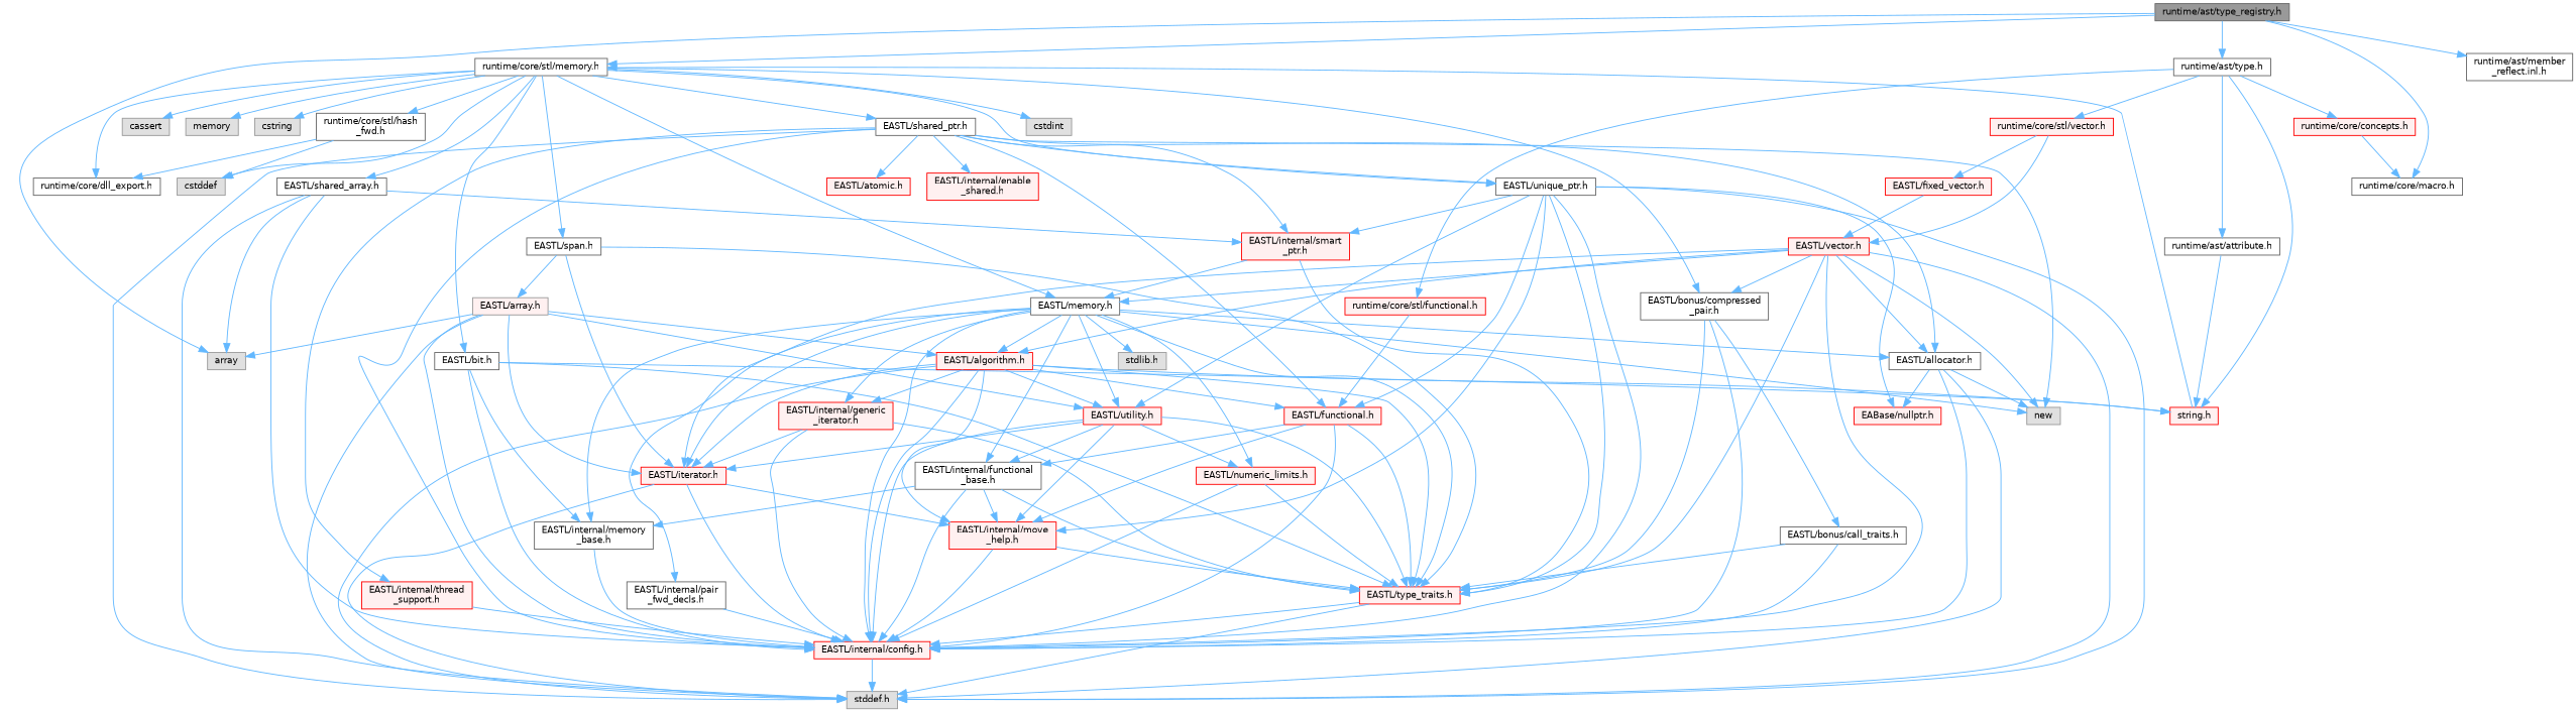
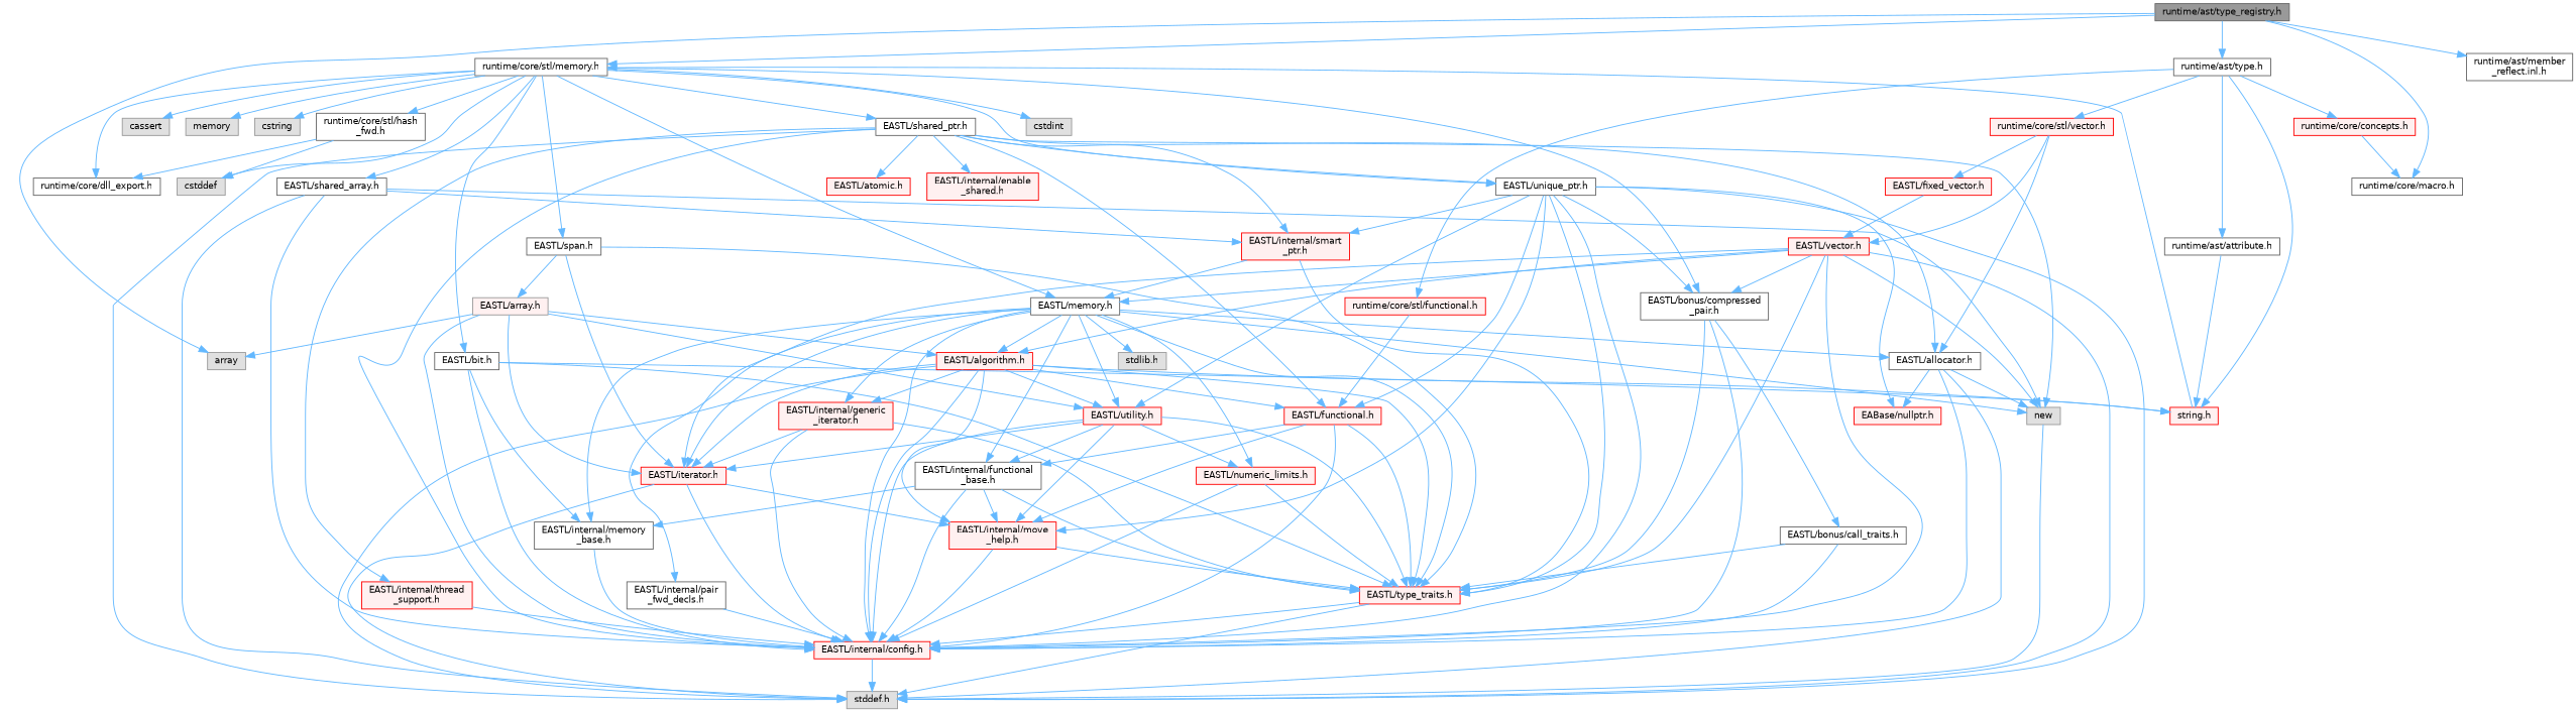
  digraph {
    fontname="DejaVu Sans"
    node [color=red fillcolor="#FFF0F0" fontname="DejaVu Sans" fontsize=10 shape=box style=filled]
    edge [color=steelblue1 fontname="DejaVu Sans" fontsize=10 labelfontname=Helvetica labelfontsize=10 style=solid]
    n1 [color=gray40 fillcolor=grey60 fontcolor=black height=0.2 label="runtime/ast/type_registry.h" width=0.4]
    n2 [color=grey60 fillcolor="#E0E0E0" height=0.2 label=array width=0.4]
    n3 [color=grey40 fillcolor=white height=0.2 label="runtime/core/stl/memory.h" width=0.4]
    n4 [color=grey40 fillcolor=white height=0.2 label="runtime/core/macro.h" width=0.4]
    n5 [color=grey40 fillcolor=white height=0.2 label="runtime/ast/type.h" width=0.4]
    n6 [color=grey40 fillcolor=white height=0.2 label="runtime/ast/member\l_reflect.inl.h" width=0.4]
    n7 [color=grey60 fillcolor="#E0E0E0" height=0.2 label=cstddef width=0.4]
    n8 [color=grey60 fillcolor="#E0E0E0" height=0.2 label=cstdint width=0.4]
    n9 [color=grey60 fillcolor="#E0E0E0" height=0.2 label=cassert width=0.4]
    n10 [color=grey60 fillcolor="#E0E0E0" height=0.2 label=memory width=0.4]
    n11 [color=grey60 fillcolor="#E0E0E0" height=0.2 label=cstring width=0.4]
    n12 [color=grey40 fillcolor=white height=0.2 label="EASTL/bit.h" width=0.4]
    n13 [color=grey40 fillcolor=white height=0.2 label="EASTL/memory.h" width=0.4]
    n14 [color=grey40 fillcolor=white height=0.2 label="EASTL/shared_array.h" width=0.4]
    n15 [color=grey40 fillcolor=white height=0.2 label="EASTL/unique_ptr.h" width=0.4]
    n16 [color=grey40 fillcolor=white height=0.2 label="EASTL/bonus/compressed\l_pair.h" width=0.4]
    n17 [color=grey40 fillcolor=white height=0.2 label="EASTL/shared_ptr.h" width=0.4]
    n18 [color=grey40 fillcolor=white height=0.2 label="EASTL/span.h" width=0.4]
    n19 [color=grey40 fillcolor=white height=0.2 label="runtime/core/dll_export.h" width=0.4]
    n20 [color=grey40 fillcolor=white height=0.2 label="runtime/core/stl/hash\l_fwd.h" width=0.4]
    n21 [height=0.2 label="string.h" width=0.4]
    n22 [height=0.2 label="runtime/core/stl/vector.h" width=0.4]
    n23 [height=0.2 label="runtime/core/stl/functional.h" width=0.4]
    n24 [height=0.2 label="runtime/core/concepts.h" width=0.4]
    n25 [color=grey40 fillcolor=white height=0.2 label="runtime/ast/attribute.h" width=0.4]
    n26 [height=0.2 label="EASTL/internal/config.h" width=0.4]
    n27 [color=grey40 fillcolor=white height=0.2 label="EASTL/internal/memory\l_base.h" width=0.4]
    n28 [height=0.2 label="EASTL/type_traits.h" width=0.4]
    n29 [height=0.2 label="EASTL/internal/generic\l_iterator.h" width=0.4]
    n30 [height=0.2 label="EASTL/iterator.h" width=0.4]
    n31 [color=grey40 fillcolor=white height=0.2 label="EASTL/internal/pair\l_fwd_decls.h" width=0.4]
    n32 [color=grey40 fillcolor=white height=0.2 label="EASTL/internal/functional\l_base.h" width=0.4]
    n33 [height=0.2 label="EASTL/algorithm.h" width=0.4]
    n34 [height=0.2 label="EASTL/utility.h" width=0.4]
    n35 [height=0.2 label="EASTL/numeric_limits.h" width=0.4]
    n36 [color=grey40 fillcolor=white height=0.2 label="EASTL/allocator.h" width=0.4]
    n37 [color=grey60 fillcolor="#E0E0E0" height=0.2 label=new width=0.4]
    n38 [color=grey60 fillcolor="#E0E0E0" height=0.2 label="stdlib.h" width=0.4]
    n39 [color=grey60 fillcolor="#E0E0E0" height=0.2 label="stddef.h" width=0.4]
    n40 [height=0.2 label="EASTL/internal/smart\l_ptr.h" width=0.4]
    n41 [height=0.2 label="EASTL/internal/move\l_help.h" width=0.4]
    n42 [height=0.2 label="EASTL/functional.h" width=0.4]
    n43 [height=0.2 label="EABase/nullptr.h" width=0.4]
    n44 [color=grey40 fillcolor=white height=0.2 label="EASTL/bonus/call_traits.h" width=0.4]
    n45 [height=0.2 label="EASTL/internal/thread\l_support.h" width=0.4]
    n46 [height=0.2 label="EASTL/atomic.h" width=0.4]
    n47 [height=0.2 label="EASTL/internal/enable\l_shared.h" width=0.4]
    n48 [color=grey60 height=0.2 label="EASTL/array.h" width=0.4]
    n49 [height=0.2 label="EASTL/vector.h" width=0.4]
    n50 [height=0.2 label="EASTL/fixed_vector.h" width=0.4]
    n1 -> n2
    n1 -> n3
    n1 -> n4
    n1 -> n5
    n1 -> n6
    n3 -> n7
    n3 -> n8
    n3 -> n9
    n3 -> n10
    n3 -> n11
    n3 -> n12
    n3 -> n13
    n3 -> n14
    n3 -> n15
    n3 -> n16
    n3 -> n17
    n3 -> n18
    n3 -> n19
    n3 -> n20
    n5 -> n21
    n5 -> n22
    n5 -> n23
    n5 -> n24
    n5 -> n25
    n12 -> n21
    n12 -> n26
    n12 -> n27
    n12 -> n28
    n13 -> n26
    n13 -> n27
    n13 -> n28
    n13 -> n29
    n13 -> n30
    n13 -> n31
    n13 -> n32
    n13 -> n33
    n13 -> n34
    n13 -> n35
    n13 -> n36
    n13 -> n37
    n13 -> n38
    n14 -> n26
-   n14 -> n2
+   n14 -> n37
    n14 -> n39
    n14 -> n40
+   n15 -> n16
    n15 -> n26
    n15 -> n28
    n15 -> n34
    n15 -> n39
    n15 -> n40
    n15 -> n41
    n15 -> n42
    n15 -> n43
    n16 -> n26
    n16 -> n28
    n16 -> n44
    n17 -> n15
    n17 -> n26
    n17 -> n36
    n17 -> n37
    n17 -> n39
    n17 -> n40
    n17 -> n42
    n17 -> n45
    n17 -> n46
    n17 -> n47
    n18 -> n28
    n18 -> n30
    n18 -> n48
    n20 -> n7
    n20 -> n19
    n21 -> n3
    n22 -> n49
    n22 -> n50
    n23 -> n42
    n24 -> n4
    n25 -> n21
    n26 -> n39
    n27 -> n26
    n28 -> n26
    n28 -> n39
    n29 -> n26
    n29 -> n28
    n29 -> n30
    n30 -> n26
    n30 -> n39
    n30 -> n41
    n31 -> n26
    n32 -> n26
    n32 -> n27
    n32 -> n28
    n32 -> n41
    n33 -> n21
    n33 -> n26
    n33 -> n28
    n33 -> n29
    n33 -> n30
    n33 -> n34
    n33 -> n39
    n33 -> n41
    n33 -> n42
    n34 -> n26
    n34 -> n28
    n34 -> n30
    n34 -> n32
    n34 -> n35
    n34 -> n41
    n35 -> n26
    n35 -> n28
    n36 -> n26
    n36 -> n37
    n36 -> n39
    n36 -> n43
    n40 -> n13
    n40 -> n28
    n41 -> n26
    n41 -> n28
    n42 -> n26
    n42 -> n28
    n42 -> n32
    n42 -> n41
    n44 -> n26
    n44 -> n28
    n45 -> n26
    n48 -> n2
    n48 -> n26
    n48 -> n30
    n48 -> n33
    n48 -> n34
-   n48 -> n39
+   n37 -> n39
    n49 -> n13
    n49 -> n16
    n49 -> n26
    n49 -> n28
    n49 -> n30
    n49 -> n33
-   n49 -> n36
+   n22 -> n36
    n49 -> n37
    n49 -> n39
    n50 -> n49
  }
